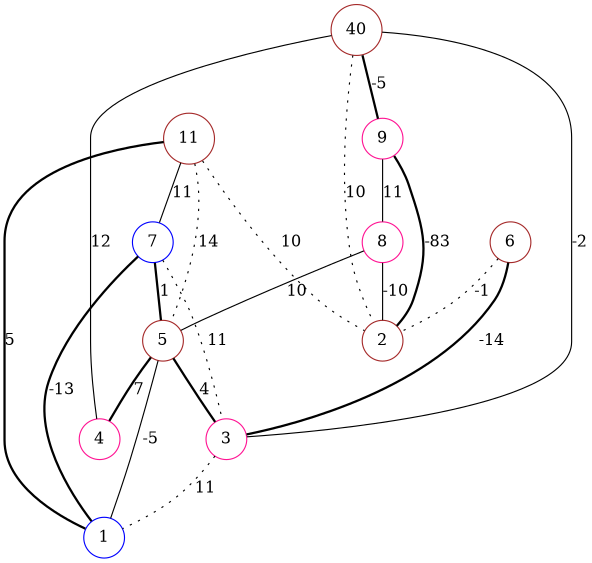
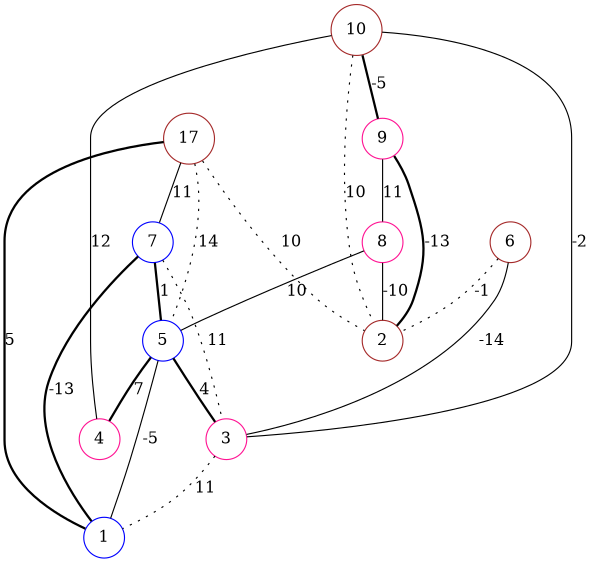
  graph {
    fontname="Helvetica,Arial,sans-serif"
    node [color=brown shape=circle]
    edge [style=solid]
    1 [color=blue]
-   11
+   11 [label=17]
    2
-   5
+   5 [color=blue]
    7 [color=blue]
    3 [color=deeppink]
    4 [color=deeppink]
-   10 [label=40]
+   10
    9 [color=deeppink]
    8 [color=deeppink]
    6
    11 -- 1 [label=5 style=bold]
    11 -- 2 [label=10 style=dotted]
    11 -- 5 [label=14 style=dotted]
    11 -- 7 [label=11]
    5 -- 1 [label=-5]
    5 -- 3 [label=4 style=bold]
    5 -- 4 [label=7 style=bold]
    7 -- 1 [label=-13 style=bold]
    7 -- 5 [label=1 style=bold]
    7 -- 3 [label=11 style=dotted]
    3 -- 1 [label=11 style=dotted]
    10 -- 2 [label=10 style=dotted]
    10 -- 3 [label=-2]
    10 -- 4 [label=12]
    10 -- 9 [label=-5 style=bold]
-   9 -- 2 [label=-83 style=bold]
+   9 -- 2 [label=-13 style=bold]
    9 -- 8 [label=11]
    8 -- 2 [label=-10]
    8 -- 5 [label=10]
    6 -- 2 [label=-1 style=dotted]
-   6 -- 3 [label=-14 style=bold]
+   6 -- 3 [label=-14]
  }
